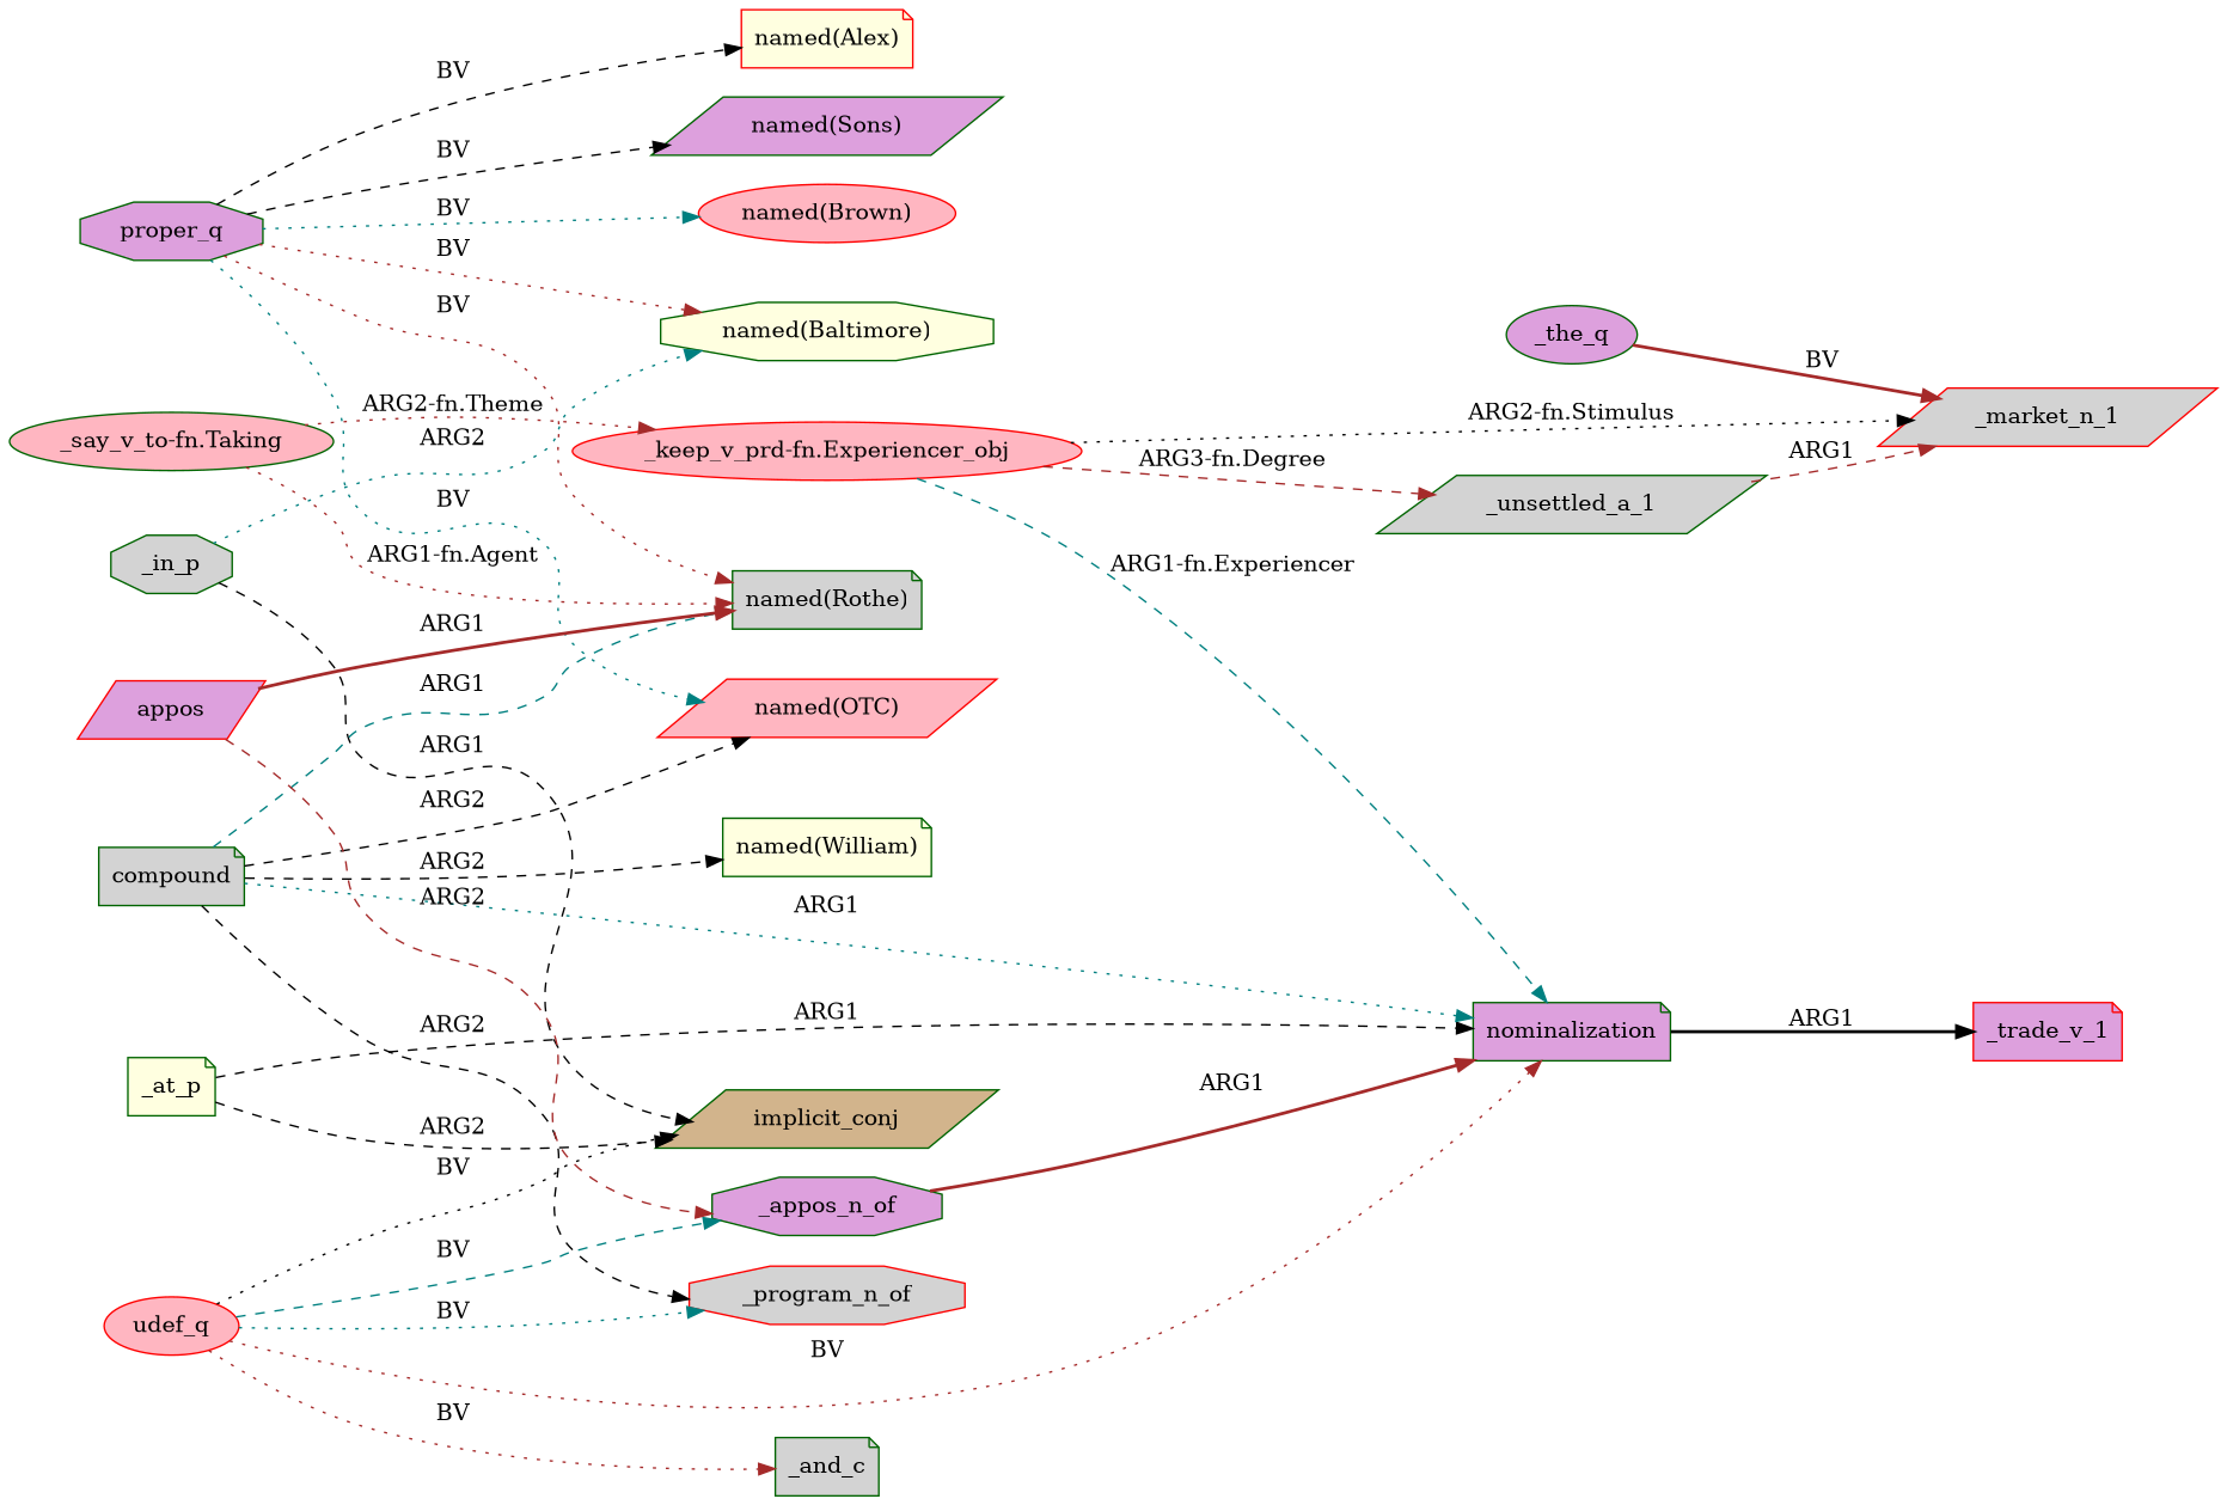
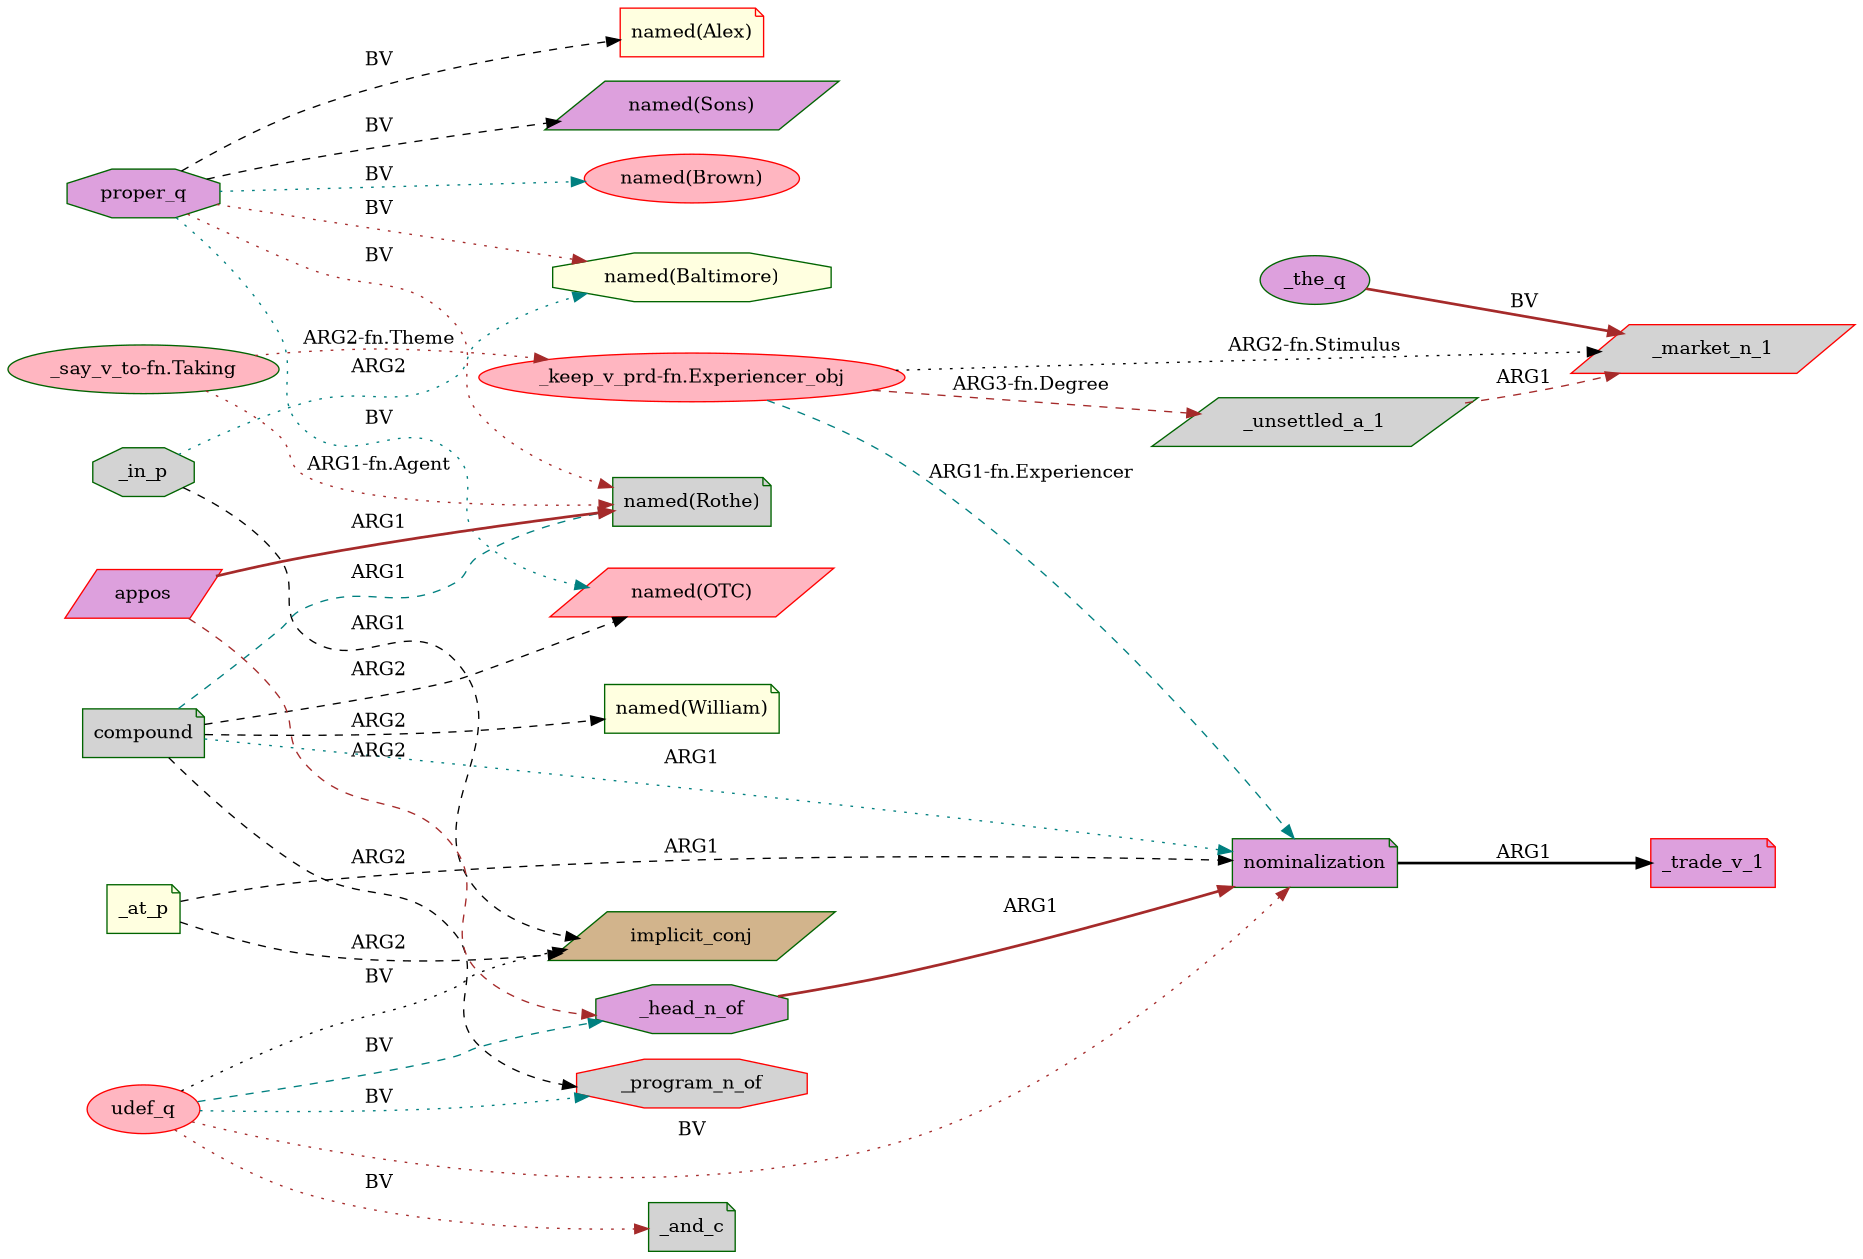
  digraph {
    rankdir=LR
    node [color=darkgreen fillcolor=plum shape=note style=filled]
    edge [color=brown style=dashed]
-   _head_n_of [shape=octagon label=_appos_n_of]
+   _head_n_of [shape=octagon]
    nominalization
    _trade_v_1 [color=red]
    "_say_v_to-fn.Taking" [fillcolor=lightpink shape=ellipse]
    "named(Rothe)" [fillcolor=lightgrey]
    "_keep_v_prd-fn.Experiencer_obj" [color=red fillcolor=lightpink shape=ellipse]
    _market_n_1 [color=red fillcolor=lightgrey shape=parallelogram]
    _unsettled_a_1 [fillcolor=lightgrey shape=parallelogram]
    proper_q [shape=octagon]
    "named(Alex)" [color=red fillcolor=lightyellow]
    "named(Baltimore)" [fillcolor=lightyellow shape=octagon]
    "named(OTC)" [color=red fillcolor=lightpink shape=parallelogram]
    "named(Sons)" [shape=parallelogram]
    "named(Brown)" [color=red fillcolor=lightpink shape=ellipse]
    "named(William)" [fillcolor=lightyellow]
    _in_p [fillcolor=lightgrey shape=octagon]
    implicit_conj [fillcolor=tan shape=parallelogram]
    udef_q [color=red fillcolor=lightpink shape=ellipse]
    _and_c [fillcolor=lightgrey]
    _program_n_of [color=red fillcolor=lightgrey shape=octagon]
    _the_q [shape=ellipse]
    _at_p [fillcolor=lightyellow]
    compound [fillcolor=lightgrey]
    appos [color=red shape=parallelogram]
    _head_n_of -> nominalization [label=ARG1 style=bold]
    nominalization -> _trade_v_1 [color=black label=ARG1 style=bold]
    "_say_v_to-fn.Taking" -> "named(Rothe)" [label="ARG1-fn.Agent" style=dotted]
    "_say_v_to-fn.Taking" -> "_keep_v_prd-fn.Experiencer_obj" [label="ARG2-fn.Theme" style=dotted]
    "_keep_v_prd-fn.Experiencer_obj" -> nominalization [color=teal label="ARG1-fn.Experiencer"]
    "_keep_v_prd-fn.Experiencer_obj" -> _market_n_1 [color=black label="ARG2-fn.Stimulus" style=dotted]
    "_keep_v_prd-fn.Experiencer_obj" -> _unsettled_a_1 [label="ARG3-fn.Degree"]
    _unsettled_a_1 -> _market_n_1 [label=ARG1]
    proper_q -> "named(Rothe)" [label=BV style=dotted]
    proper_q -> "named(Alex)" [color=black label=BV]
    proper_q -> "named(Baltimore)" [label=BV style=dotted]
    proper_q -> "named(OTC)" [color=teal label=BV style=dotted]
    proper_q -> "named(Sons)" [color=black label=BV]
    proper_q -> "named(Brown)" [color=teal label=BV style=dotted]
    _in_p -> "named(Baltimore)" [color=teal label=ARG2 style=dotted]
    _in_p -> implicit_conj [color=black label=ARG1]
    udef_q -> _head_n_of [color=teal label=BV]
    udef_q -> nominalization [label=BV style=dotted]
    udef_q -> implicit_conj [color=black label=BV style=dotted]
    udef_q -> _and_c [label=BV style=dotted]
    udef_q -> _program_n_of [color=teal label=BV style=dotted]
    _the_q -> _market_n_1 [label=BV style=bold]
    _at_p -> nominalization [color=black label=ARG1]
    _at_p -> implicit_conj [color=black label=ARG2]
    compound -> nominalization [color=teal label=ARG1 style=dotted]
    compound -> "named(Rothe)" [color=teal label=ARG1]
    compound -> "named(OTC)" [color=black label=ARG2]
    compound -> "named(William)" [color=black label=ARG2]
    compound -> _program_n_of [color=black label=ARG2]
    appos -> _head_n_of [label=ARG2]
    appos -> "named(Rothe)" [label=ARG1 style=bold]
  }
